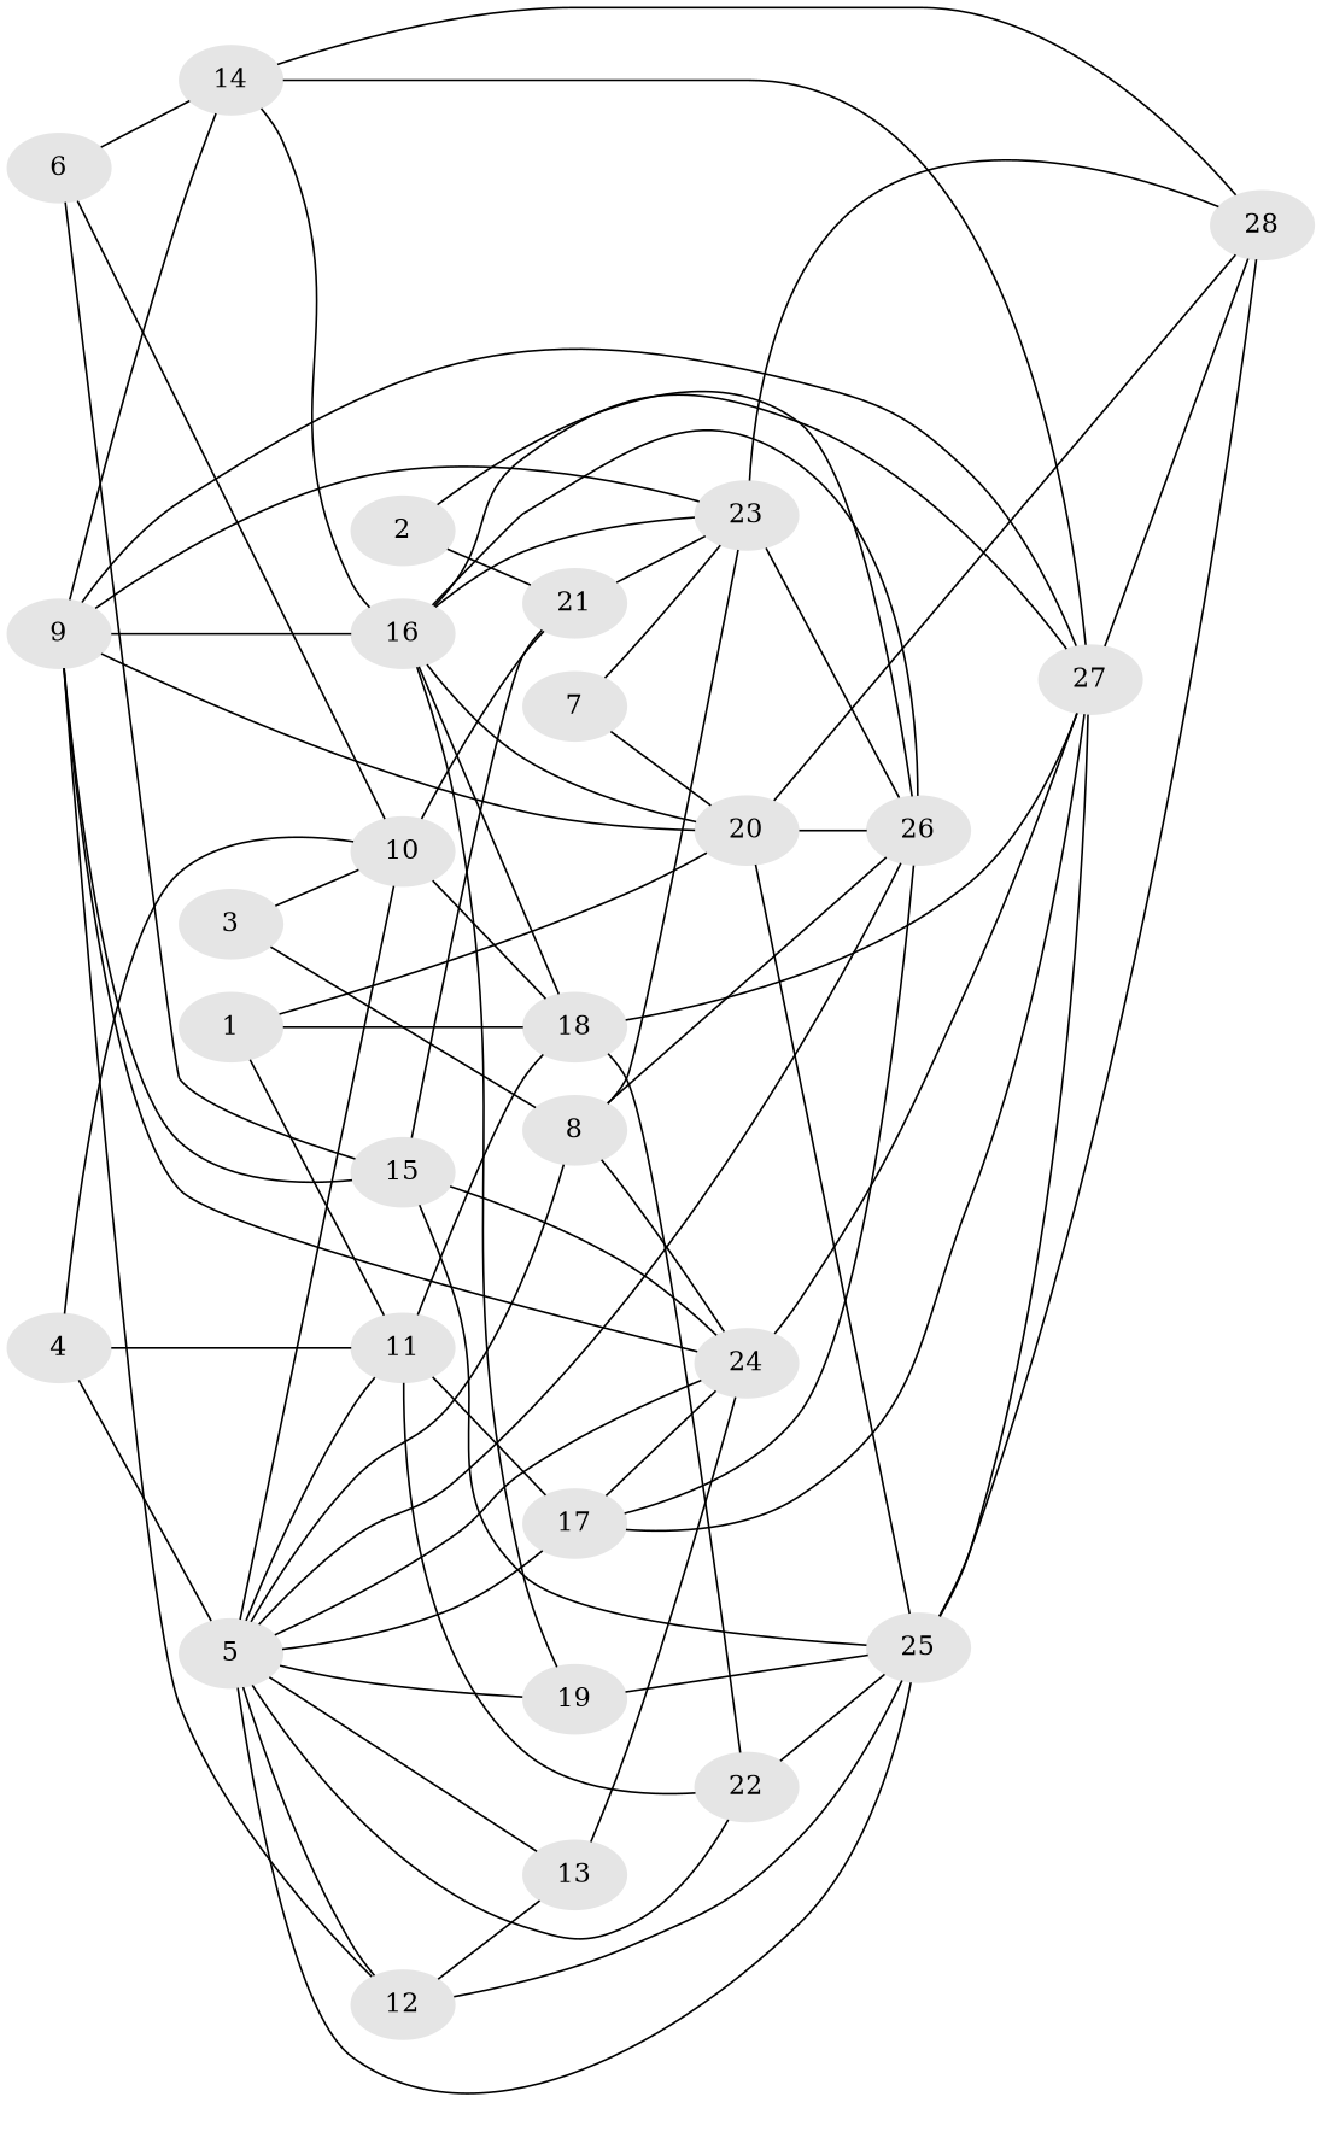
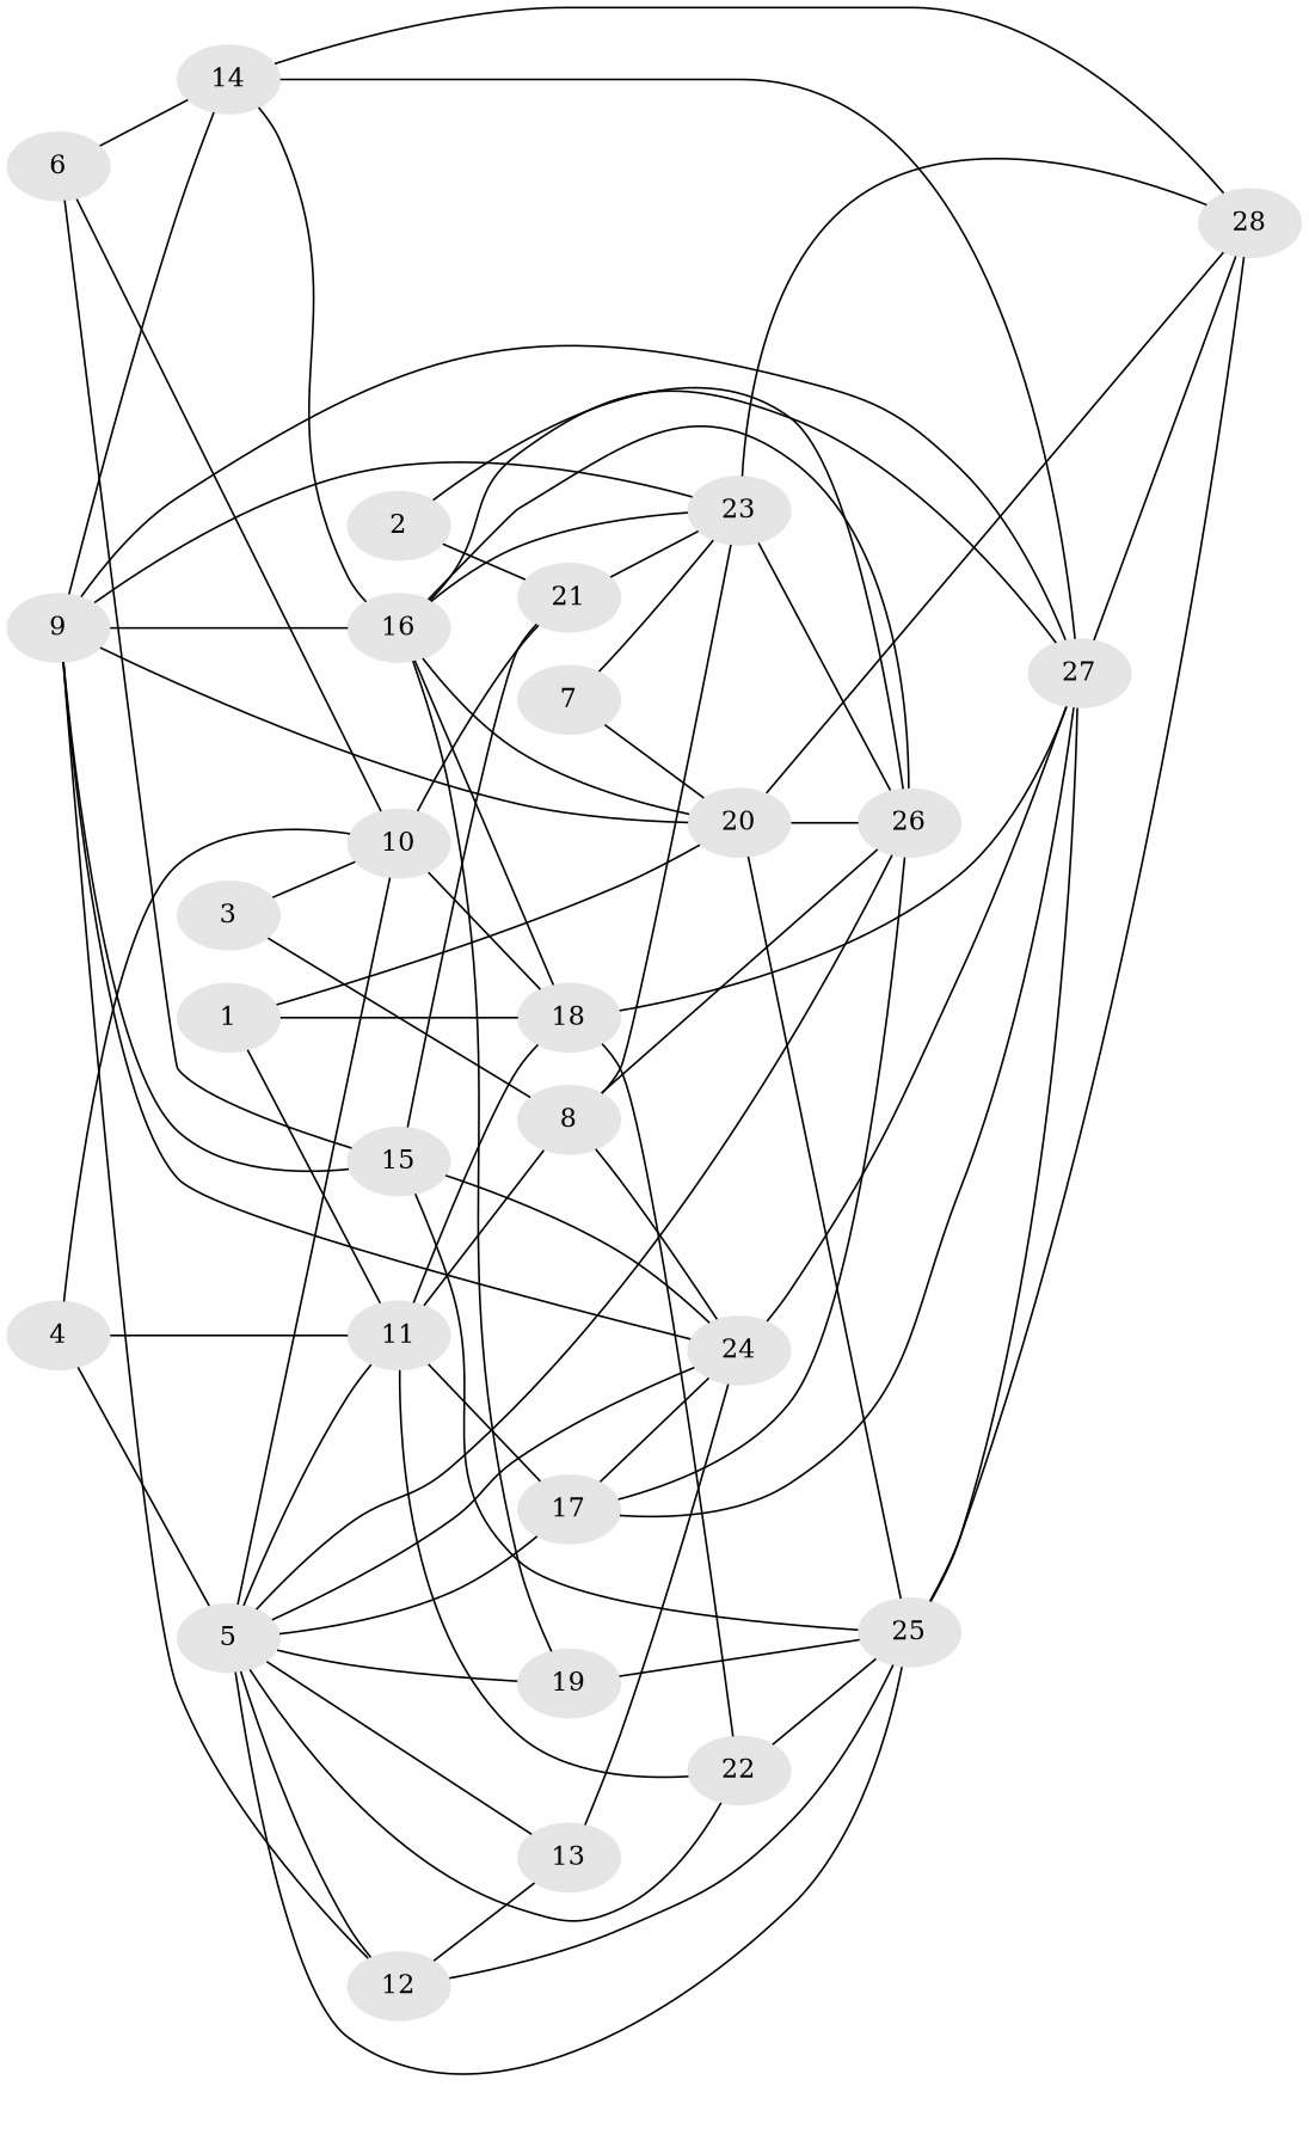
  graph {
    rankdir=LR
    node [color=gray90 style=filled]
    edge [weight=1.0]
    1
    11
    18
    20
    17
    22
    27
    26
    25
    28
    2
    21
    23
    3
    8
    10
    24
    4
    5
    12
    13
    19
    6
    14
    15
    16
    7
    9
    1 -- 11
    1 -- 18
    1 -- 20
    11 -- 18
    11 -- 17
    11 -- 22 [weight=2.0]
    18 -- 22
    18 -- 27
    20 -- 26
    20 -- 25
    20 -- 28
    17 -- 27
    17 -- 26
    17 -- 24
    22 -- 25
    27 -- 28
    25 -- 27
    25 -- 28
    2 -- 26
    2 -- 21
    21 -- 23
    23 -- 26
    23 -- 28
    3 -- 8
    3 -- 10
    8 -- 26
    8 -- 23
    8 -- 24 [weight=2.0]
    10 -- 18
    10 -- 21
    24 -- 27
    4 -- 11
    4 -- 10
    4 -- 5
    5 -- 11
    5 -- 17
    5 -- 22
    5 -- 26
    5 -- 25
-   5 -- 8
+   11 -- 8
    5 -- 10
    5 -- 24
    5 -- 12
    5 -- 13 [weight=2.0]
    5 -- 19
    12 -- 25
    12 -- 13 [weight=2.0]
    13 -- 24
    19 -- 25
    6 -- 10
    6 -- 14
    6 -- 15
    14 -- 27
    14 -- 28
    14 -- 16
    15 -- 25
    15 -- 21
    15 -- 24
    16 -- 18
    16 -- 20
    16 -- 27
    16 -- 26
    16 -- 23 [weight=2.0]
    16 -- 19
    7 -- 20
    7 -- 23
    9 -- 20
    9 -- 27
    9 -- 23 [weight=2.0]
    9 -- 24
    9 -- 12
    9 -- 14
    9 -- 15
    9 -- 16
  }
